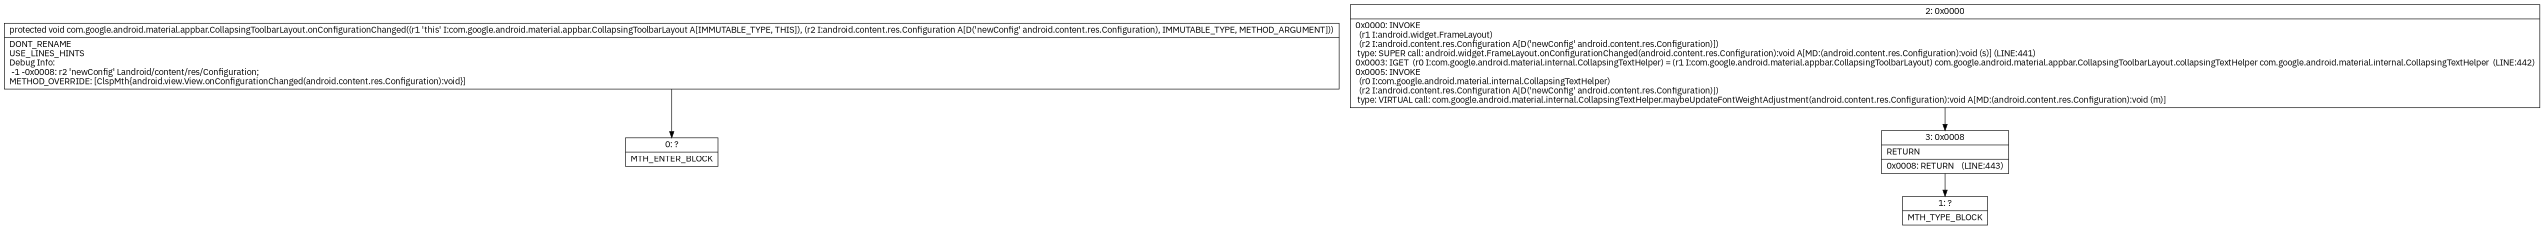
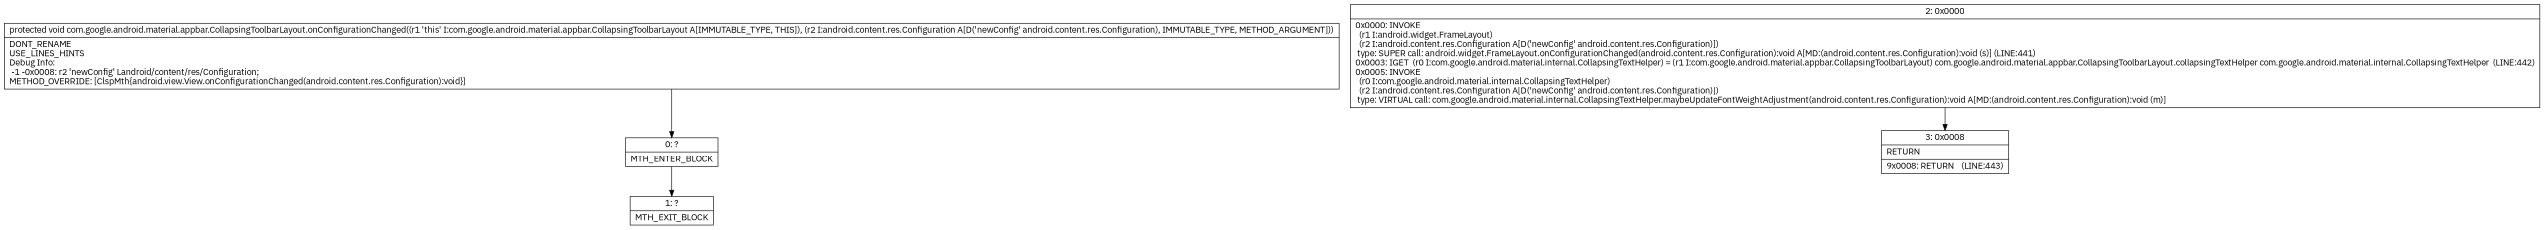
  digraph {
    fontname="IBM Plex Sans"
    node [fontname="IBM Plex Sans" shape=record]
    edge [fontname="IBM Plex Sans"]
    n1 [label="{0\:\ ?|MTH_ENTER_BLOCK\l}"]
    n2 [label="{2\:\ 0x0000|0x0000: INVOKE  \l  (r1 I:android.widget.FrameLayout)\l  (r2 I:android.content.res.Configuration A[D('newConfig' android.content.res.Configuration)])\l type: SUPER call: android.widget.FrameLayout.onConfigurationChanged(android.content.res.Configuration):void A[MD:(android.content.res.Configuration):void (s)] (LINE:441)\l0x0003: IGET  (r0 I:com.google.android.material.internal.CollapsingTextHelper) = (r1 I:com.google.android.material.appbar.CollapsingToolbarLayout) com.google.android.material.appbar.CollapsingToolbarLayout.collapsingTextHelper com.google.android.material.internal.CollapsingTextHelper  (LINE:442)\l0x0005: INVOKE  \l  (r0 I:com.google.android.material.internal.CollapsingTextHelper)\l  (r2 I:android.content.res.Configuration A[D('newConfig' android.content.res.Configuration)])\l type: VIRTUAL call: com.google.android.material.internal.CollapsingTextHelper.maybeUpdateFontWeightAdjustment(android.content.res.Configuration):void A[MD:(android.content.res.Configuration):void (m)]\l}"]
-   n3 [label="{3\:\ 0x0008|RETURN\l|0x0008: RETURN    (LINE:443)\l}"]
-   n4 [label="{1\:\ ?|MTH_TYPE_BLOCK\l}"]
+   n3 [label="{3\:\ 0x0008|RETURN\l|9x0008: RETURN    (LINE:443)\l}"]
+   n4 [label="{1\:\ ?|MTH_EXIT_BLOCK\l}"]
    n5 [label="{protected void com.google.android.material.appbar.CollapsingToolbarLayout.onConfigurationChanged((r1 'this' I:com.google.android.material.appbar.CollapsingToolbarLayout A[IMMUTABLE_TYPE, THIS]), (r2 I:android.content.res.Configuration A[D('newConfig' android.content.res.Configuration), IMMUTABLE_TYPE, METHOD_ARGUMENT]))  | DONT_RENAME\lUSE_LINES_HINTS\lDebug Info:\l  \-1 \-0x0008: r2 'newConfig' Landroid\/content\/res\/Configuration;\lMETHOD_OVERRIDE: [ClspMth\{android.view.View.onConfigurationChanged(android.content.res.Configuration):void\}]\l}"]
    n2 -> n3
-   n3 -> n4
+   n1 -> n4
    n5 -> n1
  }
